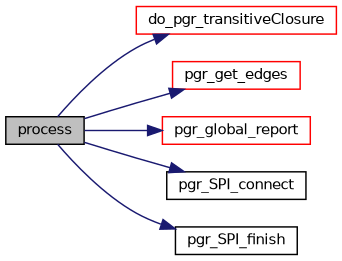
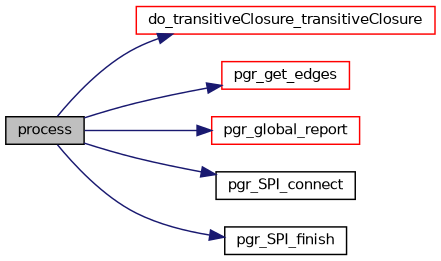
  digraph {
    rankdir=LR
    node [color=black fillcolor=white fontname=Helvetica fontsize=10 shape=record style=filled]
    edge [color=midnightblue fontname=Helvetica fontsize=10 labelfontname=Helvetica labelfontsize=10 style=solid]
    n1 [fillcolor=grey75 fontcolor=black height=0.2 label=process width=0.4]
-   n2 [color=red height=0.2 label=do_pgr_transitiveClosure width=0.4]
+   n2 [color=red height=0.2 label=do_transitiveClosure_transitiveClosure width=0.4]
    n3 [color=red height=0.2 label=pgr_get_edges width=0.4]
    n4 [color=red height=0.2 label=pgr_global_report width=0.4]
    n5 [height=0.2 label=pgr_SPI_connect width=0.4]
    n6 [height=0.2 label=pgr_SPI_finish width=0.4]
    n1 -> n2
    n1 -> n3
    n1 -> n4
    n1 -> n5
    n1 -> n6
  }
